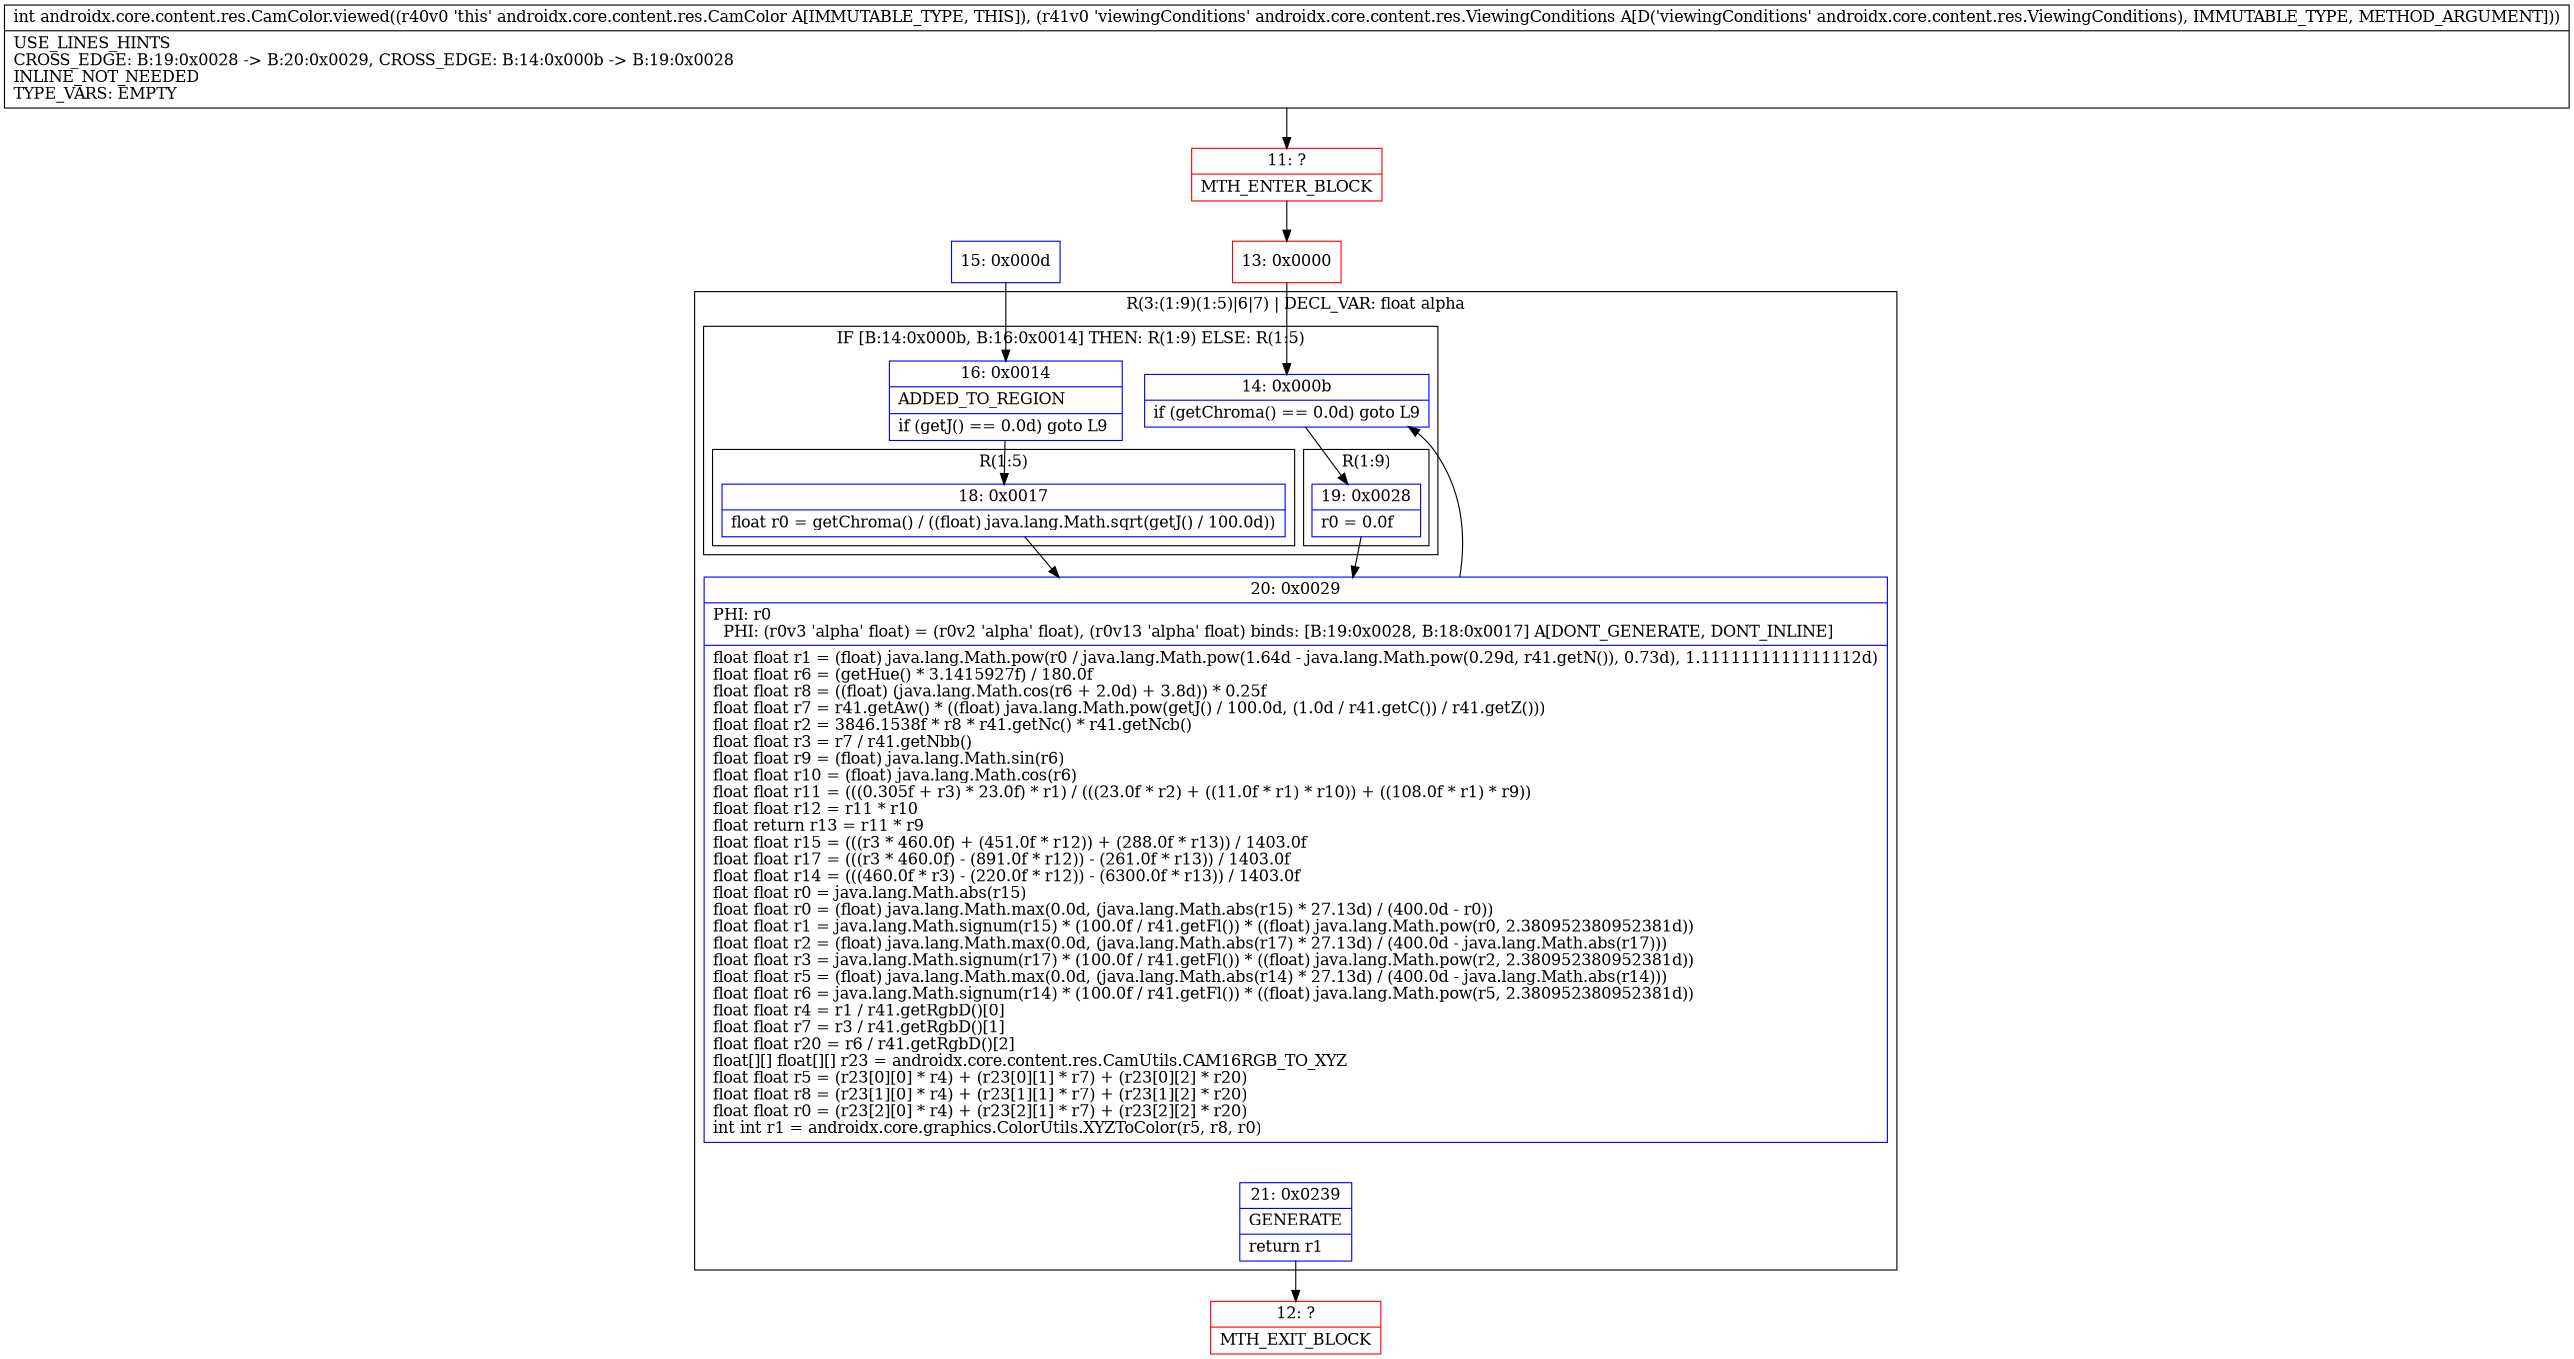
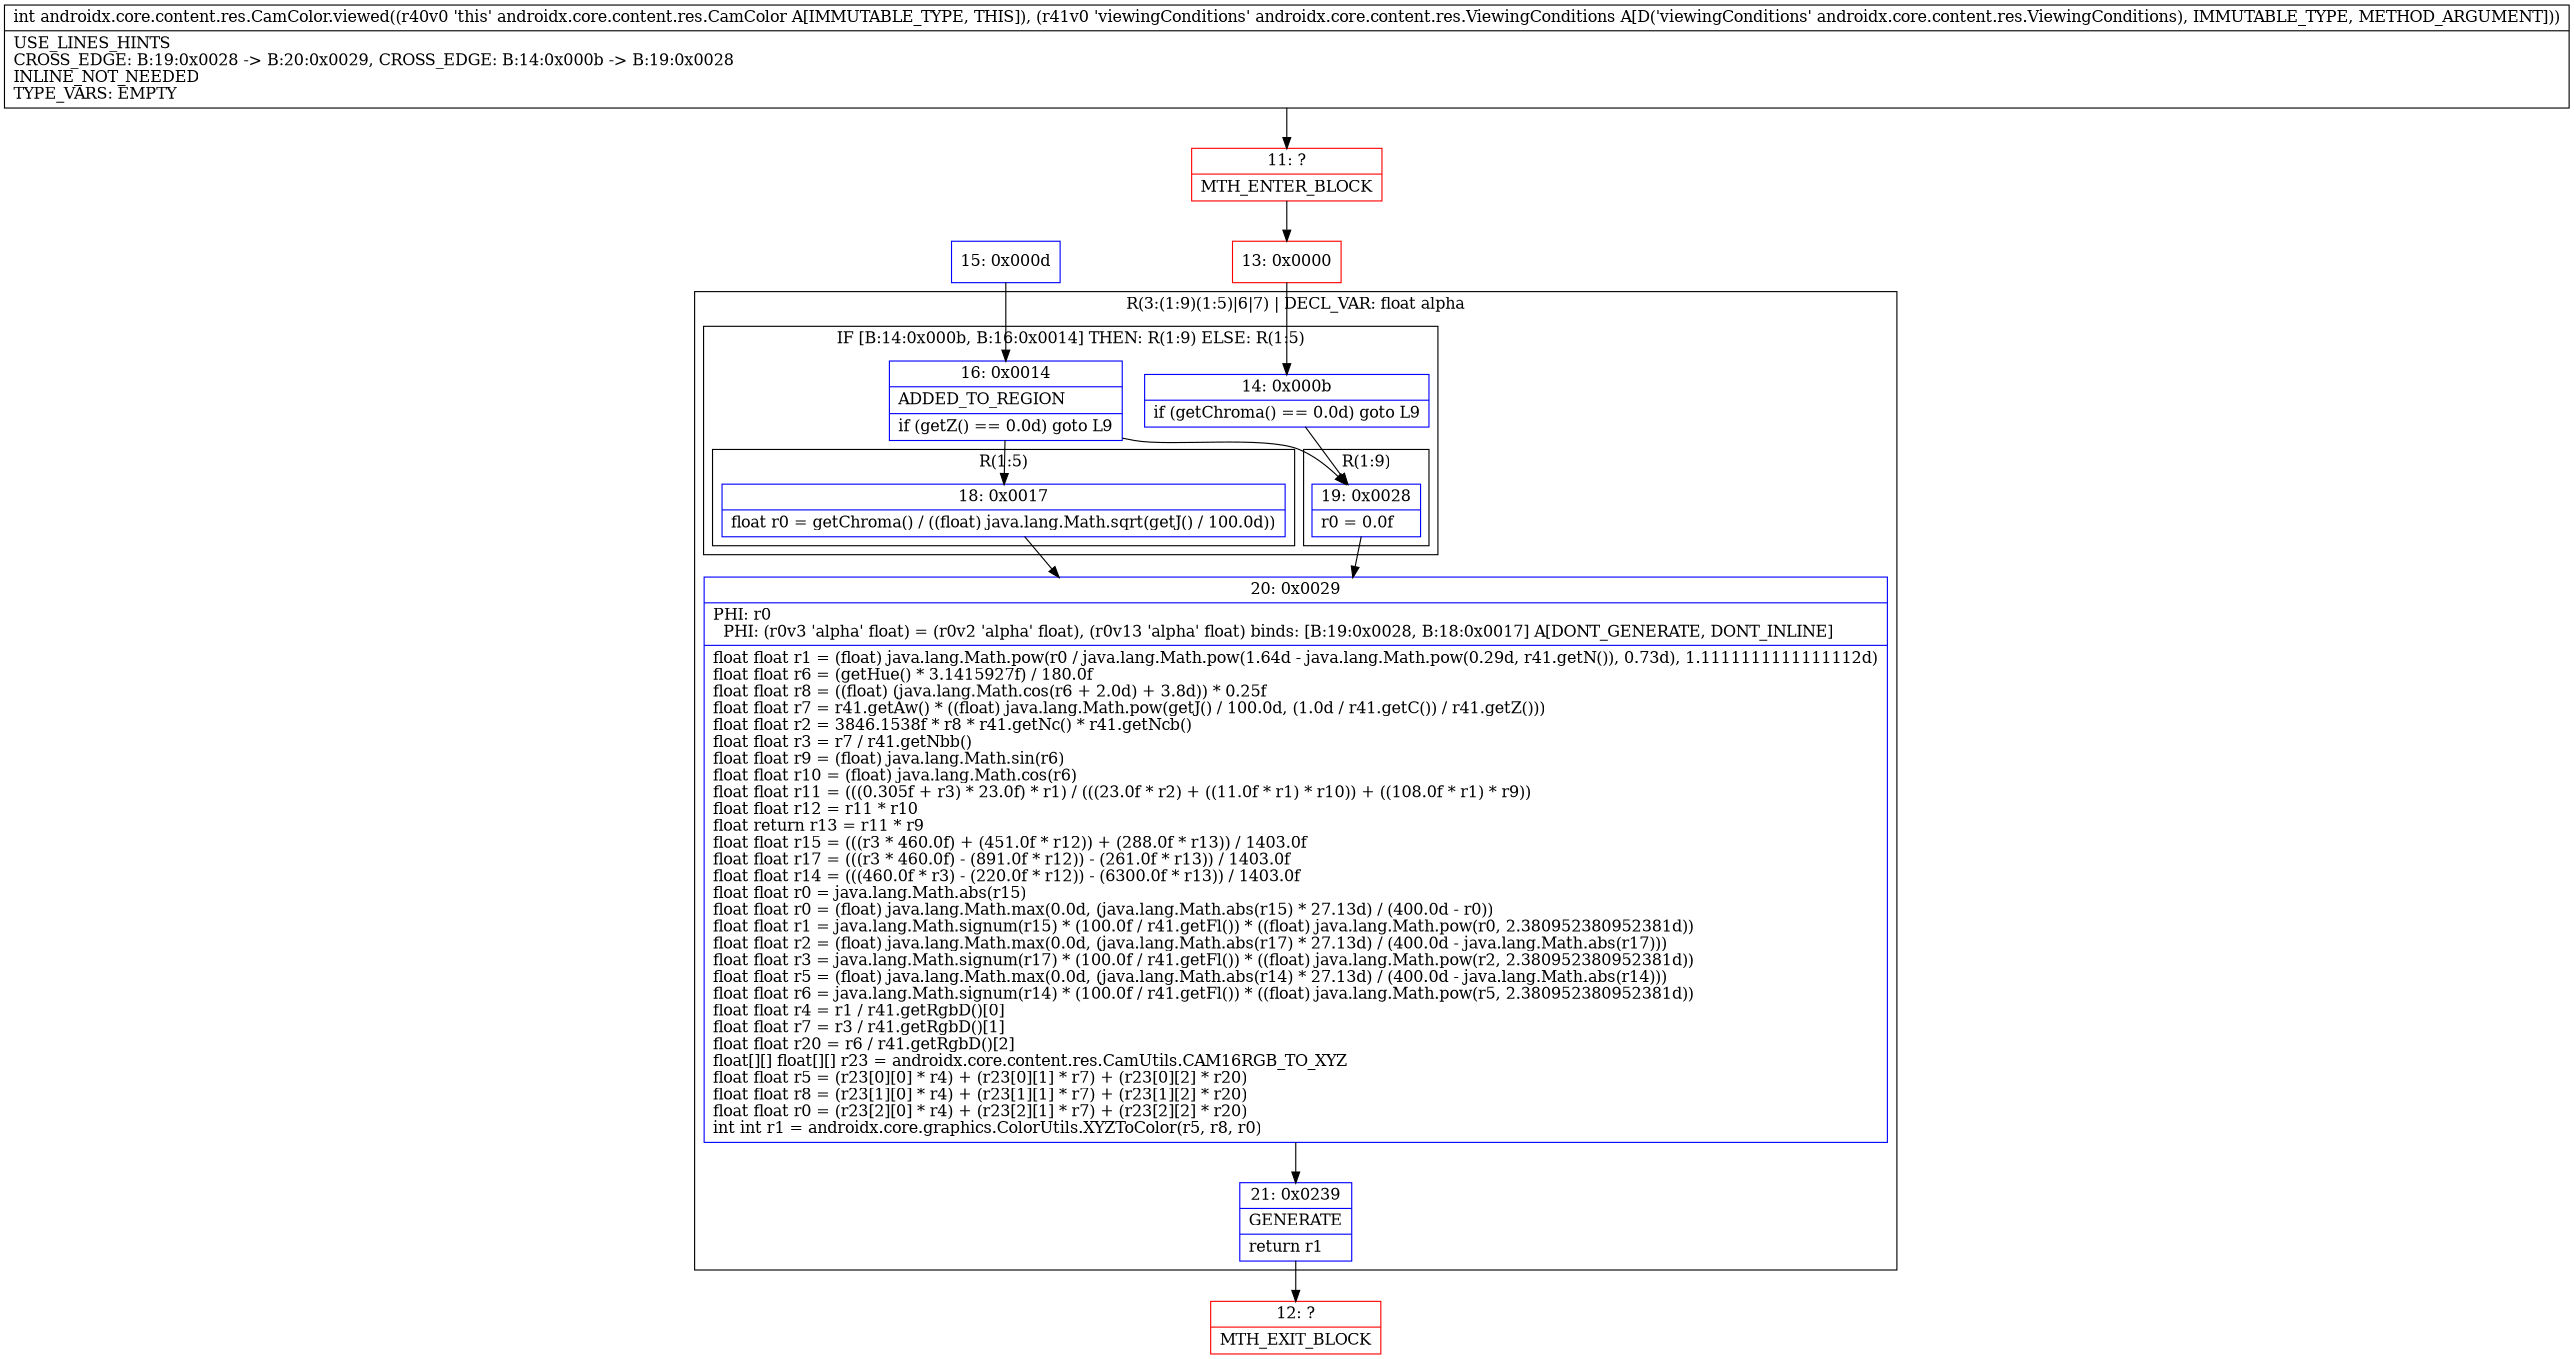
  digraph {
    node [color=blue shape=record]
    n1 [label="{19\:\ 0x0028|r0 = 0.0f\l}"]
    n2 [label="{18\:\ 0x0017|float r0 = getChroma() \/ ((float) java.lang.Math.sqrt(getJ() \/ 100.0d))\l}"]
    n3 [label="{14\:\ 0x000b|if (getChroma() == 0.0d) goto L9\l}"]
-   n4 [label="{16\:\ 0x0014|ADDED_TO_REGION\l|if (getJ() == 0.0d) goto L9\l}"]
+   n4 [label="{16\:\ 0x0014|ADDED_TO_REGION\l|if (getZ() == 0.0d) goto L9\l}"]
    n5 [label="{20\:\ 0x0029|PHI: r0 \l  PHI: (r0v3 'alpha' float) = (r0v2 'alpha' float), (r0v13 'alpha' float) binds: [B:19:0x0028, B:18:0x0017] A[DONT_GENERATE, DONT_INLINE]\l|float float r1 = (float) java.lang.Math.pow(r0 \/ java.lang.Math.pow(1.64d \- java.lang.Math.pow(0.29d, r41.getN()), 0.73d), 1.1111111111111112d)\lfloat float r6 = (getHue() * 3.1415927f) \/ 180.0f\lfloat float r8 = ((float) (java.lang.Math.cos(r6 + 2.0d) + 3.8d)) * 0.25f\lfloat float r7 = r41.getAw() * ((float) java.lang.Math.pow(getJ() \/ 100.0d, (1.0d \/ r41.getC()) \/ r41.getZ()))\lfloat float r2 = 3846.1538f * r8 * r41.getNc() * r41.getNcb()\lfloat float r3 = r7 \/ r41.getNbb()\lfloat float r9 = (float) java.lang.Math.sin(r6)\lfloat float r10 = (float) java.lang.Math.cos(r6)\lfloat float r11 = (((0.305f + r3) * 23.0f) * r1) \/ (((23.0f * r2) + ((11.0f * r1) * r10)) + ((108.0f * r1) * r9))\lfloat float r12 = r11 * r10\lfloat return r13 = r11 * r9\lfloat float r15 = (((r3 * 460.0f) + (451.0f * r12)) + (288.0f * r13)) \/ 1403.0f\lfloat float r17 = (((r3 * 460.0f) \- (891.0f * r12)) \- (261.0f * r13)) \/ 1403.0f\lfloat float r14 = (((460.0f * r3) \- (220.0f * r12)) \- (6300.0f * r13)) \/ 1403.0f\lfloat float r0 = java.lang.Math.abs(r15)\lfloat float r0 = (float) java.lang.Math.max(0.0d, (java.lang.Math.abs(r15) * 27.13d) \/ (400.0d \- r0))\lfloat float r1 = java.lang.Math.signum(r15) * (100.0f \/ r41.getFl()) * ((float) java.lang.Math.pow(r0, 2.380952380952381d))\lfloat float r2 = (float) java.lang.Math.max(0.0d, (java.lang.Math.abs(r17) * 27.13d) \/ (400.0d \- java.lang.Math.abs(r17)))\lfloat float r3 = java.lang.Math.signum(r17) * (100.0f \/ r41.getFl()) * ((float) java.lang.Math.pow(r2, 2.380952380952381d))\lfloat float r5 = (float) java.lang.Math.max(0.0d, (java.lang.Math.abs(r14) * 27.13d) \/ (400.0d \- java.lang.Math.abs(r14)))\lfloat float r6 = java.lang.Math.signum(r14) * (100.0f \/ r41.getFl()) * ((float) java.lang.Math.pow(r5, 2.380952380952381d))\lfloat float r4 = r1 \/ r41.getRgbD()[0]\lfloat float r7 = r3 \/ r41.getRgbD()[1]\lfloat float r20 = r6 \/ r41.getRgbD()[2]\lfloat[][] float[][] r23 = androidx.core.content.res.CamUtils.CAM16RGB_TO_XYZ\lfloat float r5 = (r23[0][0] * r4) + (r23[0][1] * r7) + (r23[0][2] * r20)\lfloat float r8 = (r23[1][0] * r4) + (r23[1][1] * r7) + (r23[1][2] * r20)\lfloat float r0 = (r23[2][0] * r4) + (r23[2][1] * r7) + (r23[2][2] * r20)\lint int r1 = androidx.core.graphics.ColorUtils.XYZToColor(r5, r8, r0)\l}"]
    n6 [label="{21\:\ 0x0239|GENERATE\l|return r1\l}"]
    n7 [color=red label="{12\:\ ?|MTH_EXIT_BLOCK\l}"]
    n8 [label="{15\:\ 0x000d}"]
    n9 [color=red label="{11\:\ ?|MTH_ENTER_BLOCK\l}"]
    n10 [color=red label="{13\:\ 0x0000}"]
    n11 [label="{int androidx.core.content.res.CamColor.viewed((r40v0 'this' androidx.core.content.res.CamColor A[IMMUTABLE_TYPE, THIS]), (r41v0 'viewingConditions' androidx.core.content.res.ViewingConditions A[D('viewingConditions' androidx.core.content.res.ViewingConditions), IMMUTABLE_TYPE, METHOD_ARGUMENT]))  | USE_LINES_HINTS\lCROSS_EDGE: B:19:0x0028 \-\> B:20:0x0029, CROSS_EDGE: B:14:0x000b \-\> B:19:0x0028\lINLINE_NOT_NEEDED\lTYPE_VARS: EMPTY\l}" color=""]
    subgraph cluster_1 {
      label="R(3:(1:9)(1:5)|6|7) | DECL_VAR: float alpha\l"
      n5
      n6
      subgraph cluster_2 {
        label="IF [B:14:0x000b, B:16:0x0014] THEN: R(1:9) ELSE: R(1:5)"
        n3
        n4
        subgraph cluster_3 {
          label="R(1:9)"
          n1
        }
        subgraph cluster_4 {
          label="R(1:5)"
          n2
        }
      }
    }
    n1 -> n5
    n2 -> n5
    n3 -> n1
+   n4 -> n1
    n4 -> n2 [style=solid]
-   n5 -> n3
+   n5 -> n6
    n6 -> n7
    n8 -> n4
    n9 -> n10
    n10 -> n3
    n11 -> n9
  }
